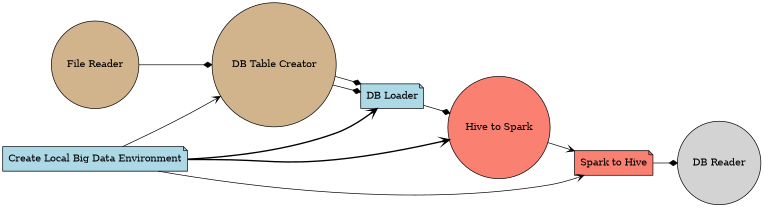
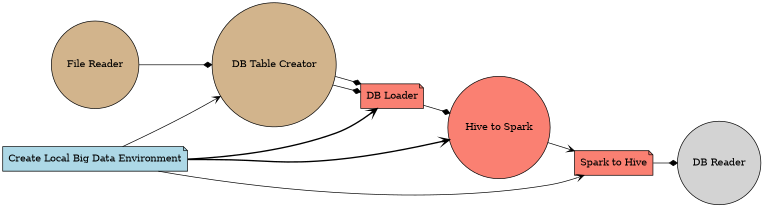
  digraph {
    rankdir=LR
    node [fillcolor=salmon shape=circle style=filled]
    edge [arrowhead=vee style=solid]
    n1 [label="Hive to Spark"]
    n2 [label="Spark to Hive" shape=note]
    n3 [fillcolor=lightgrey label="DB Reader"]
    n4 [fillcolor=tan label="File Reader"]
    n5 [fillcolor=tan label="DB Table Creator"]
-   n6 [fillcolor=lightblue label="DB Loader" shape=note]
+   n6 [label="DB Loader" shape=note]
    n7 [fillcolor=lightblue label="Create Local Big Data Environment" shape=note]
    n1 -> n2
    n2 -> n3 [arrowhead=diamond]
    n4 -> n5 [arrowhead=diamond]
    n5 -> n6 [arrowhead=diamond]
    n5 -> n6 [arrowhead=diamond]
    n6 -> n1 [arrowhead=diamond]
    n7 -> n1 [style=bold]
    n7 -> n2
    n7 -> n5
    n7 -> n6 [style=bold]
  }
